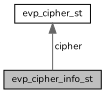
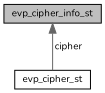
  digraph {
    fontname=Nunito
    node [color=black fontname=Nunito fontsize=10 shape=record style=filled]
    n1 [fillcolor=grey75 fontcolor=black height=0.2 label=evp_cipher_info_st width=0.4]
    n2 [fillcolor=white height=0.2 label=evp_cipher_st width=0.4]
-   n2 -> n1 [color=gray40 dir=back fontname=Nunito fontsize=10 label=" cipher" labelfontname=Helvetica labelfontsize=10 style=solid]
+   n1 -> n2 [color=gray40 dir=back fontname=Nunito fontsize=10 label=" cipher" labelfontname=Helvetica labelfontsize=10 style=solid]
  }
